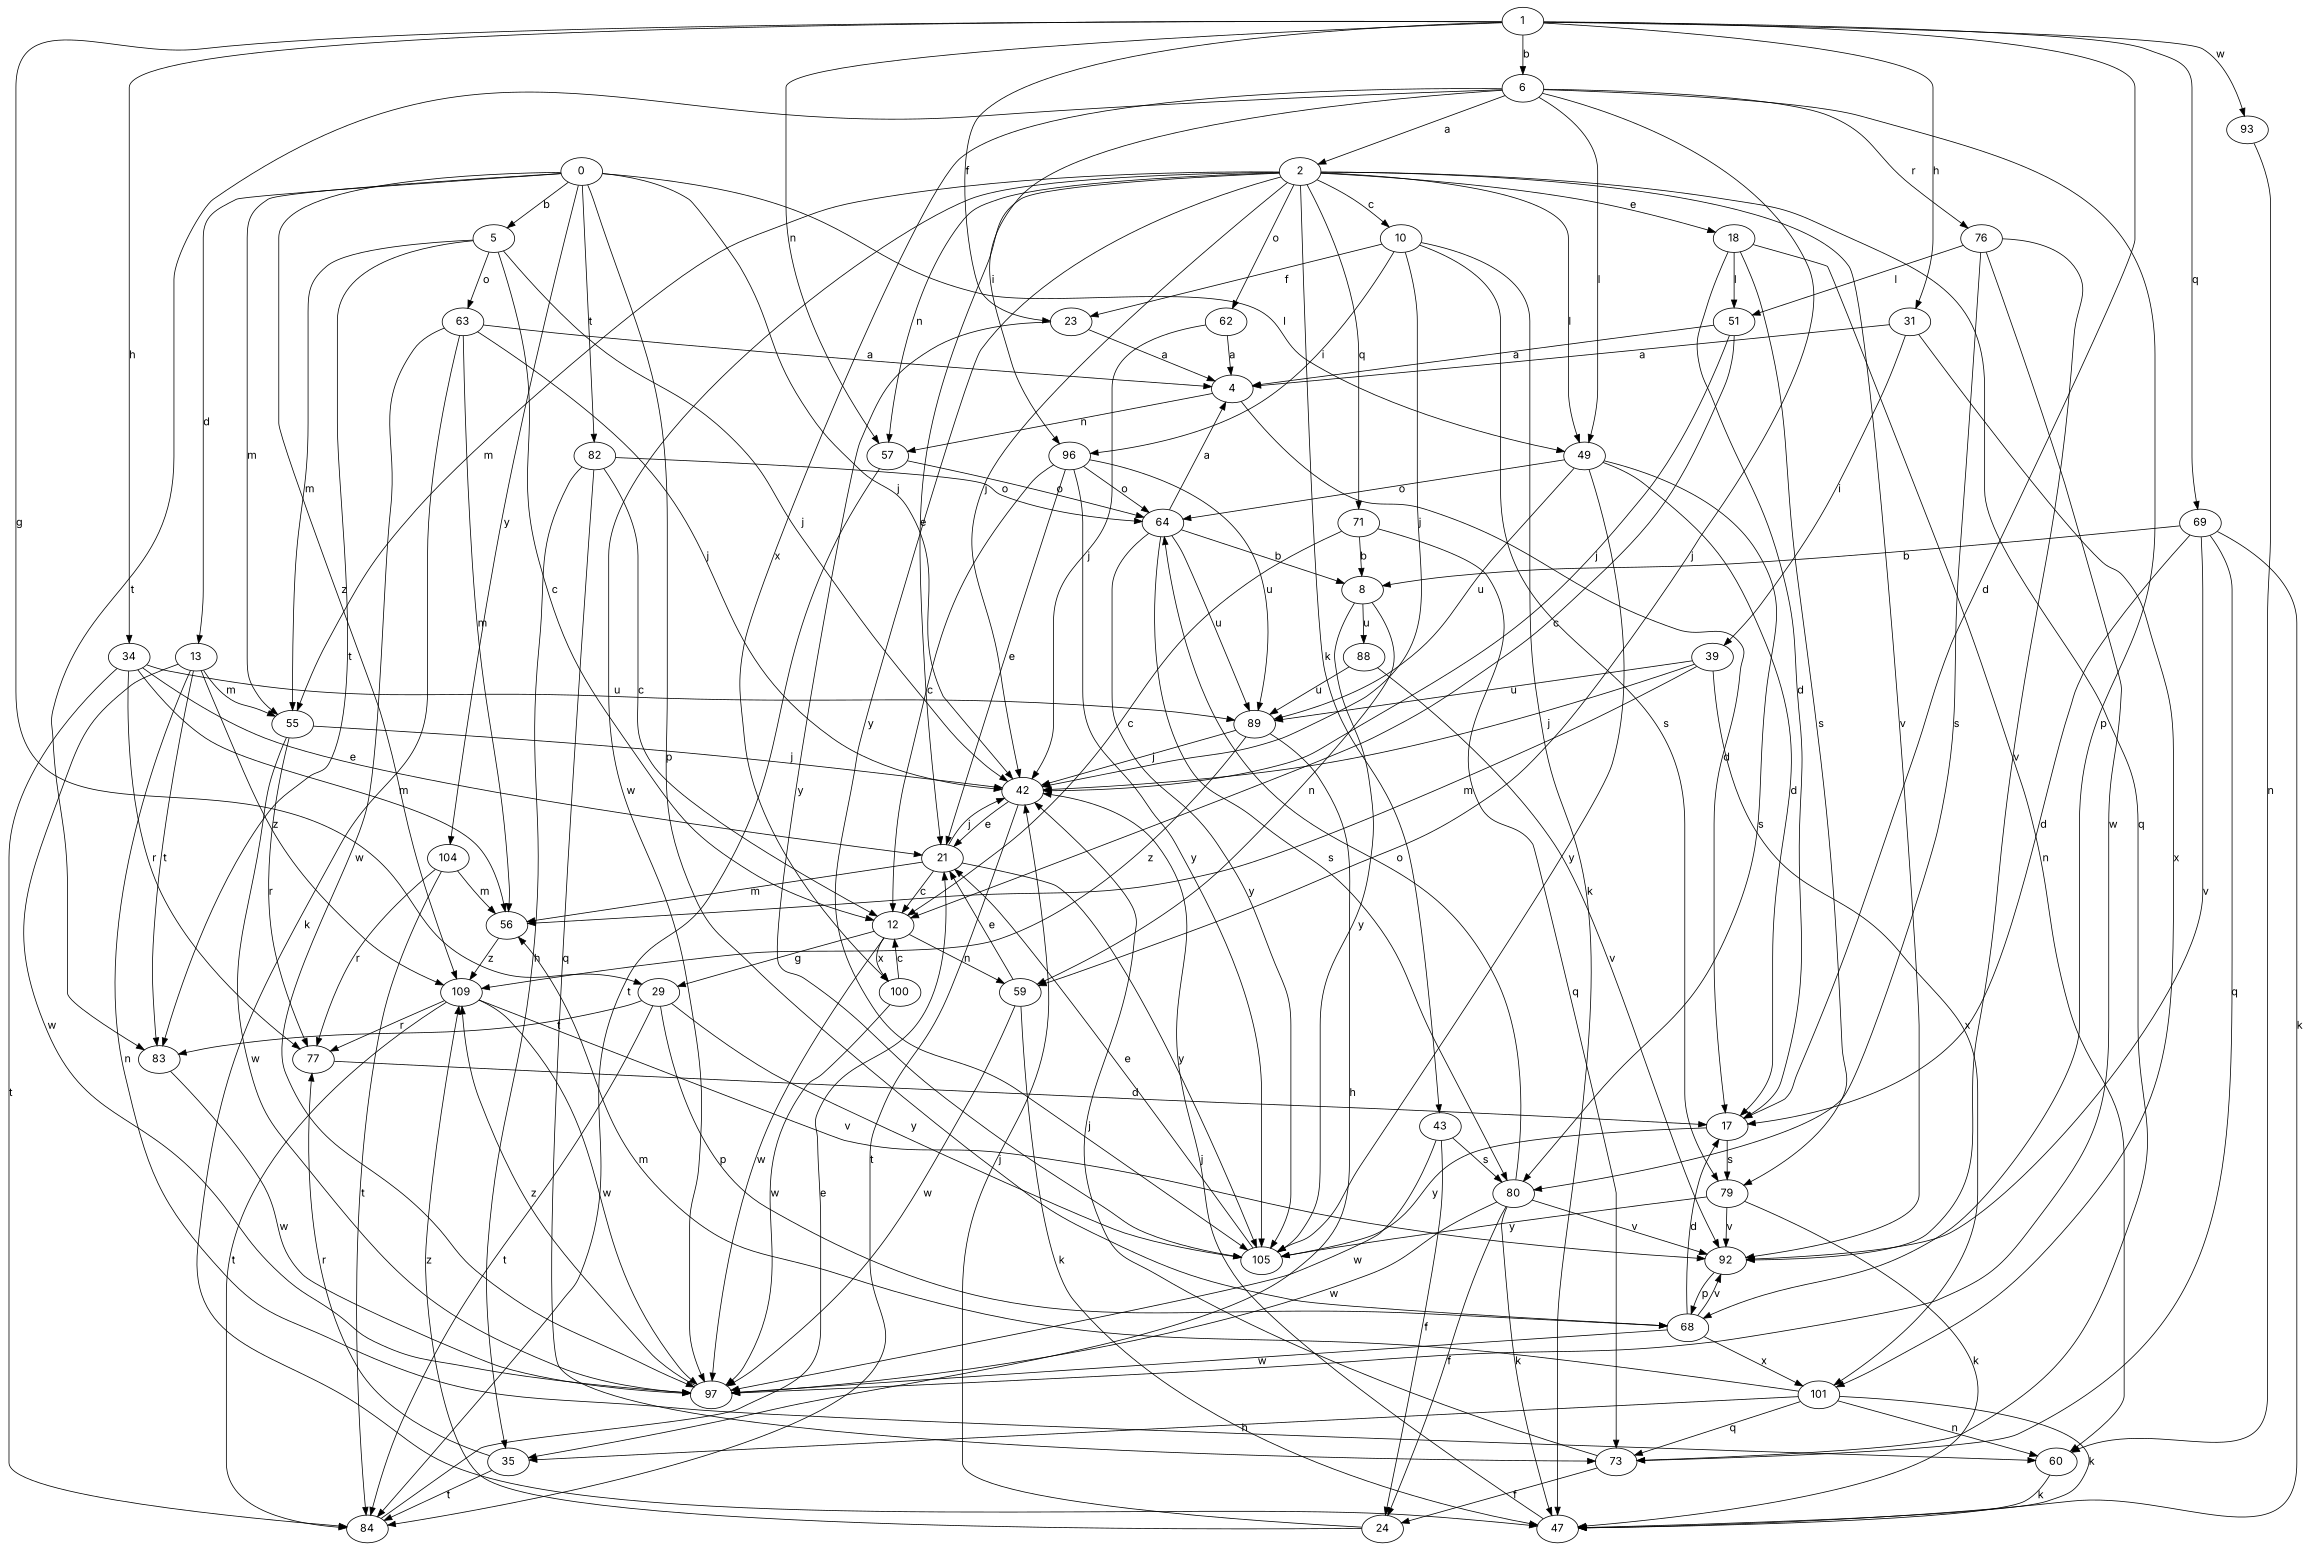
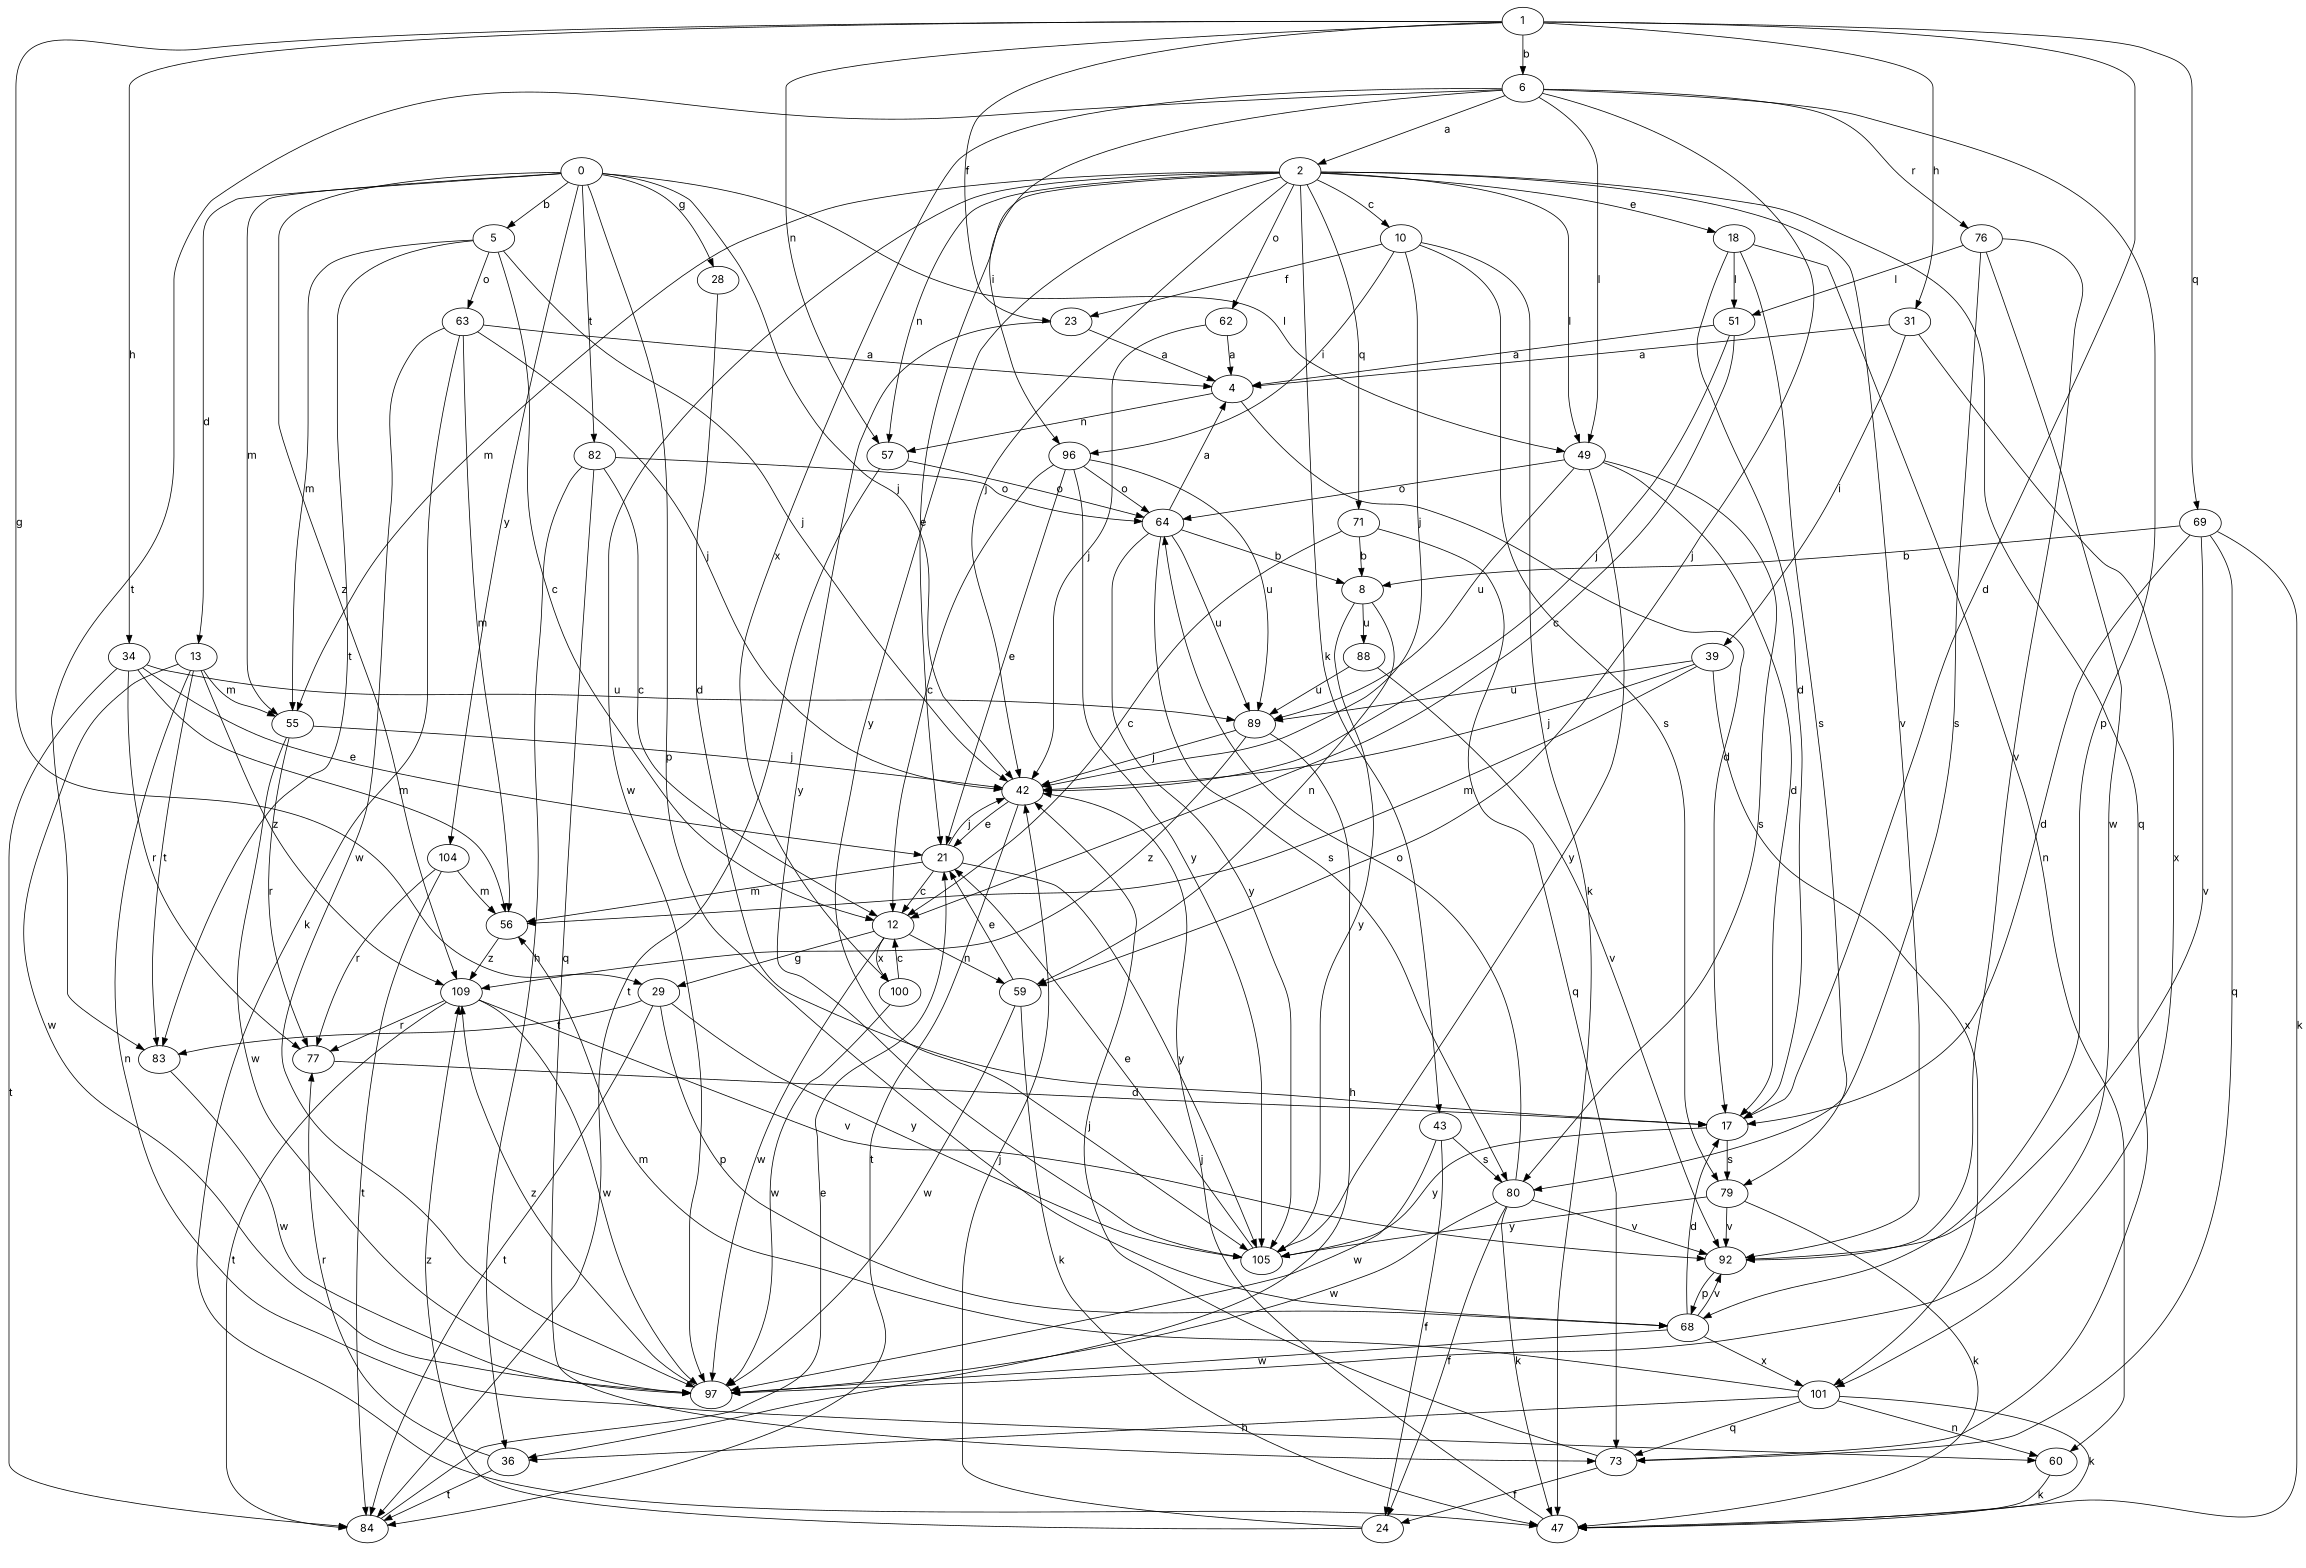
  strict digraph {
    fontname=Inter
    node [fontname=Inter]
    edge [fontname=Inter]
    0
    5
    13
+   28
    42
    49
    55
    68
    82
    104
    109
    12
    63
    83
    97
    60
    17
    21
    84
    105
    89
    64
    80
    77
    92
    101
    73
-   35
+   35 [label=36]
    56
    1
    6
    23
    29
    31
    34
    57
    69
-   93
    2
    n40 [label=96]
    59
    76
    100
    79
    4
    39
    8
    47
    10
    18
    43
    62
    71
    51
    24
    88
    0 -> 5 [label=b]
    0 -> 13 [label=d]
+   0 -> 28 [label=g]
    0 -> 42 [label=j]
    0 -> 49 [label=l]
    0 -> 55 [label=m]
    0 -> 68 [label=p]
    0 -> 82 [label=t]
    0 -> 104 [label=y]
    0 -> 109 [label=z]
    5 -> 42 [label=j]
    5 -> 55 [label=m]
    5 -> 12 [label=c]
    5 -> 63 [label=o]
    5 -> 83 [label=t]
    13 -> 55 [label=m]
    13 -> 109 [label=z]
    13 -> 83 [label=t]
    13 -> 97 [label=w]
    13 -> 60 [label=n]
+   28 -> 17 [label=d]
    42 -> 21 [label=e]
    42 -> 84 [label=t]
    49 -> 17 [label=d]
    49 -> 105 [label=y]
    49 -> 89 [label=u]
    49 -> 64 [label=o]
    49 -> 80 [label=s]
    55 -> 42 [label=j]
    55 -> 97 [label=w]
    55 -> 77 [label=r]
    68 -> 97 [label=w]
    68 -> 17 [label=d]
    68 -> 92 [label=v]
    68 -> 101 [label=x]
    82 -> 12 [label=c]
    82 -> 64 [label=o]
    82 -> 73 [label=q]
    82 -> 35 [label=h]
    104 -> 84 [label=t]
    104 -> 77 [label=r]
    104 -> 56 [label=m]
    109 -> 97 [label=w]
    109 -> 84 [label=t]
    109 -> 77 [label=r]
    109 -> 92 [label=v]
    12 -> 97 [label=w]
    12 -> 29 [label=g]
    12 -> 59 [label=n]
    12 -> 100 [label=x]
    63 -> 42 [label=j]
    63 -> 97 [label=w]
    63 -> 56 [label=m]
    63 -> 4 [label=a]
    63 -> 47 [label=k]
    83 -> 97 [label=w]
    97 -> 109 [label=z]
    60 -> 47 [label=k]
    17 -> 105 [label=y]
    17 -> 79 [label=s]
    21 -> 42 [label=j]
    21 -> 12 [label=c]
    21 -> 105 [label=y]
    21 -> 56 [label=m]
    84 -> 21 [label=e]
    105 -> 21 [label=e]
    89 -> 42 [label=j]
    89 -> 109 [label=z]
    89 -> 35 [label=h]
    64 -> 105 [label=y]
    64 -> 89 [label=u]
    64 -> 80 [label=s]
    64 -> 4 [label=a]
    64 -> 8 [label=b]
    80 -> 97 [label=w]
    80 -> 64 [label=o]
    80 -> 92 [label=v]
    80 -> 47 [label=k]
    80 -> 24 [label=f]
    77 -> 17 [label=d]
    92 -> 68 [label=p]
    101 -> 60 [label=n]
    101 -> 73 [label=q]
    101 -> 35 [label=h]
    101 -> 56 [label=m]
    101 -> 47 [label=k]
    73 -> 42 [label=j]
    73 -> 24 [label=f]
    35 -> 84 [label=t]
    35 -> 77 [label=r]
    56 -> 109 [label=z]
    1 -> 17 [label=d]
    1 -> 6 [label=b]
    1 -> 23 [label=f]
    1 -> 29 [label=g]
    1 -> 31 [label=h]
    1 -> 34 [label=h]
    1 -> 57 [label=n]
    1 -> 69 [label=q]
-   1 -> 93 [label=w]
    6 -> 49 [label=l]
    6 -> 68 [label=p]
    6 -> 83 [label=t]
    6 -> 2 [label=a]
    6 -> n40 [label=i]
    6 -> 59 [label=j]
    6 -> 76 [label=r]
    6 -> 100 [label=x]
    23 -> 105 [label=y]
    23 -> 4 [label=a]
    29 -> 68 [label=p]
    29 -> 83 [label=t]
    29 -> 84 [label=t]
    29 -> 105 [label=y]
    31 -> 101 [label=x]
    31 -> 4 [label=a]
    31 -> 39 [label=i]
    34 -> 21 [label=e]
    34 -> 84 [label=t]
    34 -> 89 [label=u]
    34 -> 77 [label=r]
    34 -> 56 [label=m]
    57 -> 84 [label=t]
    57 -> 64 [label=o]
    69 -> 17 [label=d]
    69 -> 92 [label=v]
    69 -> 73 [label=q]
    69 -> 8 [label=b]
    69 -> 47 [label=k]
-   93 -> 60 [label=n]
    2 -> 42 [label=j]
    2 -> 49 [label=l]
    2 -> 55 [label=m]
    2 -> 97 [label=w]
    2 -> 21 [label=e]
    2 -> 105 [label=y]
    2 -> 92 [label=v]
    2 -> 73 [label=q]
    2 -> 57 [label=n]
    2 -> 10 [label=c]
    2 -> 18 [label=e]
    2 -> 43 [label=k]
    2 -> 62 [label=o]
    2 -> 71 [label=q]
    n40 -> 12 [label=c]
    n40 -> 21 [label=e]
    n40 -> 105 [label=y]
    n40 -> 89 [label=u]
    n40 -> 64 [label=o]
    59 -> 97 [label=w]
    59 -> 21 [label=e]
    59 -> 47 [label=k]
    76 -> 97 [label=w]
    76 -> 80 [label=s]
    76 -> 92 [label=v]
    76 -> 51 [label=l]
    100 -> 12 [label=c]
    100 -> 97 [label=w]
    79 -> 105 [label=y]
    79 -> 92 [label=v]
    79 -> 47 [label=k]
    4 -> 17 [label=d]
    4 -> 57 [label=n]
    39 -> 42 [label=j]
    39 -> 89 [label=u]
    39 -> 101 [label=x]
    39 -> 56 [label=m]
    8 -> 105 [label=y]
    8 -> 59 [label=n]
    8 -> 88 [label=u]
    47 -> 42 [label=j]
    10 -> 42 [label=j]
    10 -> 23 [label=f]
    10 -> n40 [label=i]
    10 -> 79 [label=s]
    10 -> 47 [label=k]
    18 -> 60 [label=n]
    18 -> 17 [label=d]
    18 -> 79 [label=s]
    18 -> 51 [label=l]
    43 -> 97 [label=w]
    43 -> 80 [label=s]
    43 -> 24 [label=f]
    62 -> 42 [label=j]
    62 -> 4 [label=a]
    71 -> 12 [label=c]
    71 -> 73 [label=q]
    71 -> 8 [label=b]
    51 -> 42 [label=j]
    51 -> 12 [label=c]
    51 -> 4 [label=a]
    24 -> 42 [label=j]
    24 -> 109 [label=z]
    88 -> 89 [label=u]
    88 -> 92 [label=v]
  }
